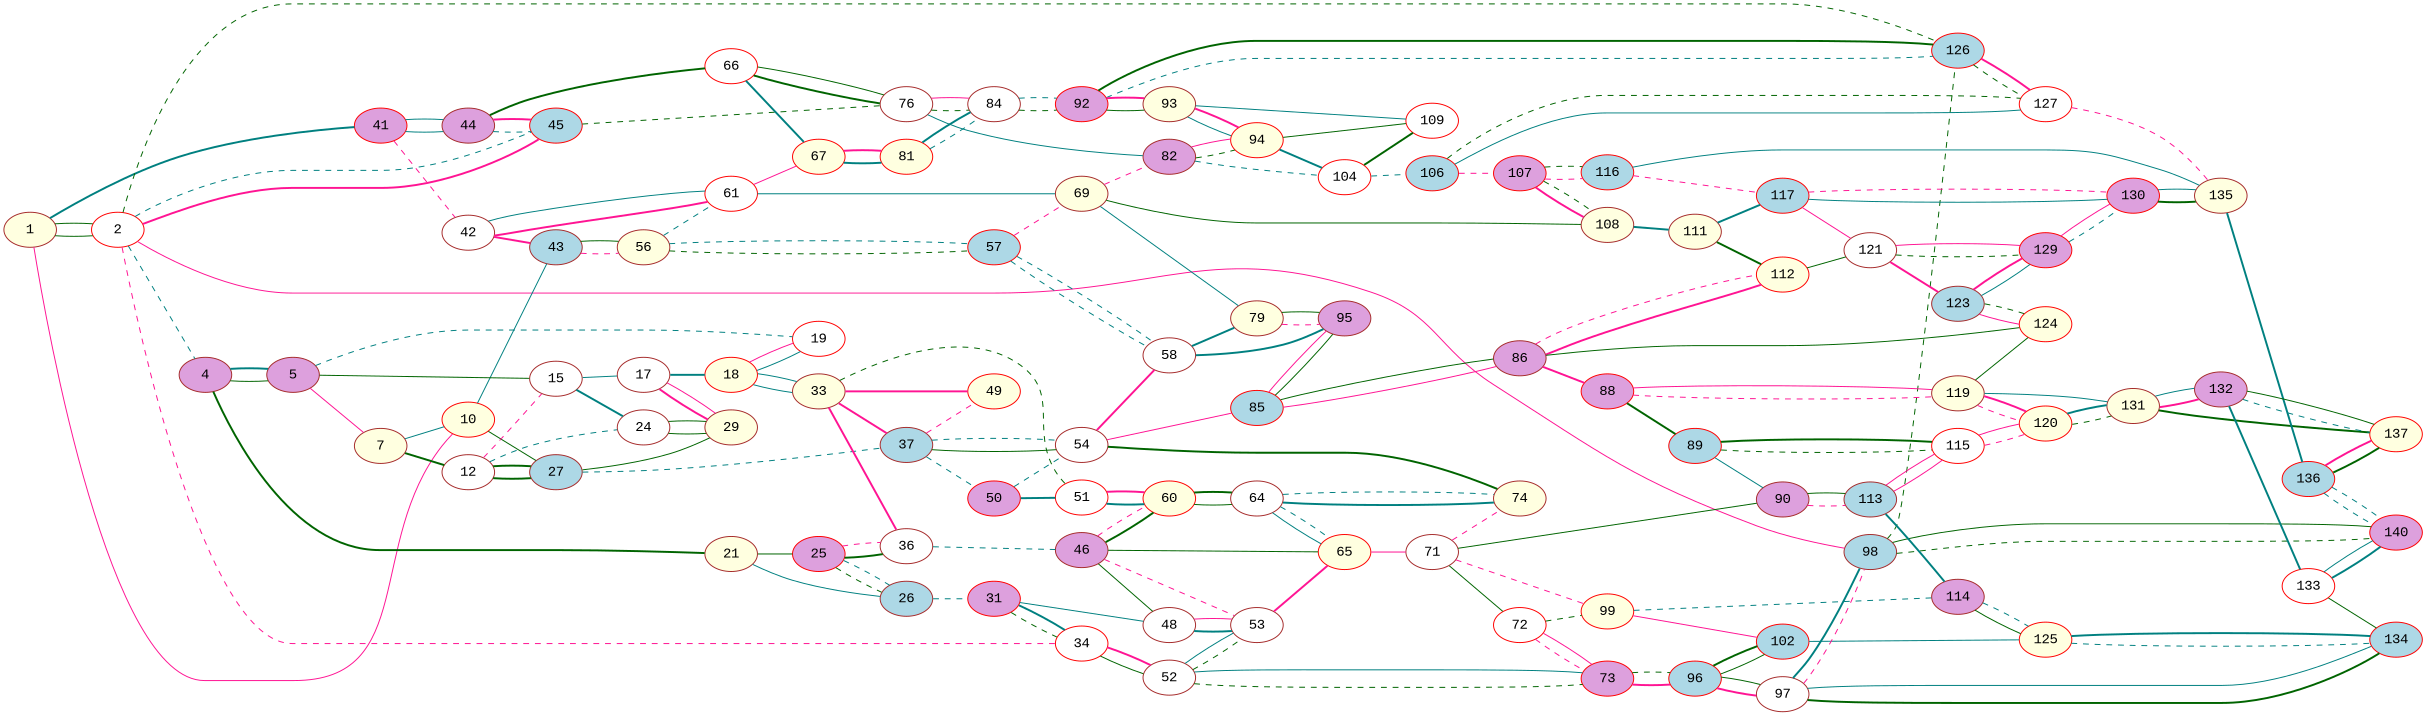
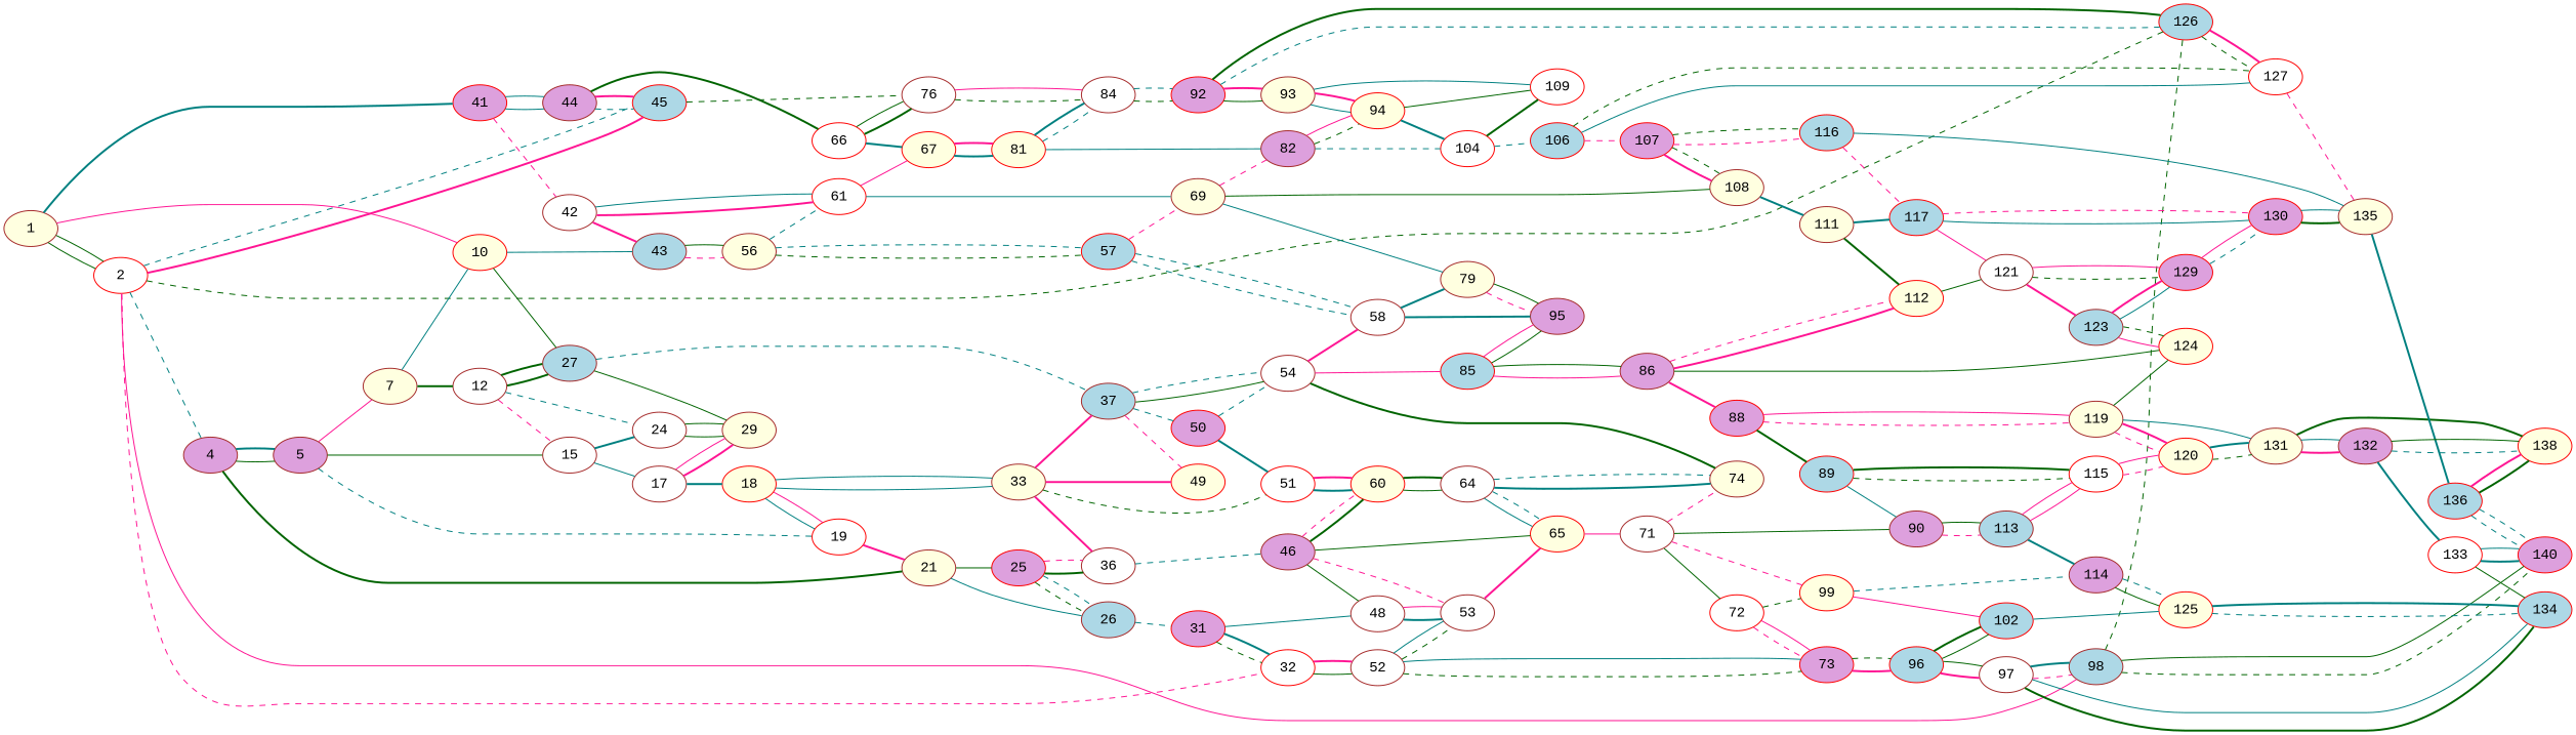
  graph {
    fontname="Liberation Mono"
    rankdir=LR
    node [color=brown fillcolor=lightyellow fontname="Liberation Mono" style=filled]
    edge [color=teal fontname="Liberation Mono" style=solid]
    1 [super="+9"]
    2 [color=red fillcolor=white super="+3"]
    10 [color=red super="+30"]
    41 [color=red fillcolor=plum]
    4 [fillcolor=plum]
-   32 [color=red fillcolor=white label=34]
+   32 [color=red fillcolor=white]
    45 [color=red fillcolor=lightblue]
    98 [fillcolor=lightblue]
    126 [color=red fillcolor=lightblue]
    27 [fillcolor=lightblue super="+28"]
    43 [fillcolor=lightblue]
    42 [fillcolor=white]
    44 [fillcolor=plum]
    5 [fillcolor=plum super="+6"]
    21 [super="+23+22"]
    52 [fillcolor=white]
    76 [fillcolor=white]
    140 [color=red fillcolor=plum]
    127 [color=red fillcolor=white]
    7 [super="+8"]
    15 [fillcolor=white super="+16"]
    19 [color=red fillcolor=white super="+20"]
    25 [color=red fillcolor=plum]
    26 [fillcolor=lightblue]
    12 [fillcolor=white super="+13"]
    24 [fillcolor=white]
    17 [fillcolor=white]
    29
    37 [fillcolor=lightblue super="+38"]
    56
    18 [color=red]
    33 [super="+40+34"]
    36 [fillcolor=white]
    49 [color=red]
    51 [color=red fillcolor=white]
    31 [color=red fillcolor=plum]
    46 [fillcolor=plum super="+47"]
    48 [fillcolor=white]
    50 [color=red fillcolor=plum]
    54 [fillcolor=white super="+59+55"]
    53 [fillcolor=white super="+63"]
    73 [color=red fillcolor=plum]
    60 [color=red]
    65 [color=red super="+70"]
    58 [fillcolor=white super="+80"]
    74
    85 [color=red fillcolor=lightblue]
    61 [color=red fillcolor=white super="+68"]
    66 [color=red fillcolor=white]
    69 [super="+77"]
    67 [color=red]
    57 [color=red fillcolor=lightblue]
    84 [fillcolor=white]
    64 [fillcolor=white]
    71 [fillcolor=white super="+75"]
    96 [color=red fillcolor=lightblue]
    79
    95 [fillcolor=plum]
    86 [fillcolor=plum super="+87"]
    82 [fillcolor=plum super="+83"]
    108
    81 [color=red]
    72 [color=red fillcolor=white]
    90 [fillcolor=plum]
    99 [color=red super="+100"]
    94 [color=red super="+103"]
    104 [color=red fillcolor=white super="+105"]
    111
    113 [fillcolor=lightblue]
    102 [color=red fillcolor=lightblue]
    114 [fillcolor=plum]
    97 [fillcolor=white]
    92 [color=red fillcolor=plum]
    109 [color=red fillcolor=white]
    106 [color=red fillcolor=lightblue]
    93
    88 [color=red fillcolor=plum]
    112 [color=red]
    124 [color=red]
    89 [color=red fillcolor=lightblue]
    119 [super="+128"]
    121 [fillcolor=white super="+122"]
    115 [color=red fillcolor=white]
    120 [color=red]
    131 [super="+138"]
    134 [color=red fillcolor=lightblue]
    125 [color=red]
    107 [color=red fillcolor=plum]
    116 [color=red fillcolor=lightblue]
    135 [super="+139"]
    117 [color=red fillcolor=lightblue super="+118"]
    130 [color=red fillcolor=plum]
    123 [fillcolor=lightblue]
    129 [color=red fillcolor=plum]
    136 [color=red fillcolor=lightblue]
    132 [fillcolor=plum]
-   137 [color=red]
+   137 [color=red label=138]
    133 [color=red fillcolor=white]
    1 -- 2 [color=darkgreen]
    1 -- 2 [color=darkgreen]
    1 -- 10 [color=deeppink]
    1 -- 41 [style=bold]
    2 -- 4 [style=dashed]
    2 -- 32 [color=deeppink style=dashed]
    2 -- 45 [color=deeppink style=bold]
    2 -- 45 [style=dashed]
    2 -- 98 [color=deeppink]
    2 -- 126 [color=darkgreen style=dashed]
    10 -- 27 [color=darkgreen]
    10 -- 43
    41 -- 42 [color=deeppink style=dashed]
    41 -- 44
    41 -- 44
    4 -- 5 [color=darkgreen]
    4 -- 5 [style=bold]
    4 -- 21 [color=darkgreen style=bold]
    32 -- 52 [color=darkgreen]
    32 -- 52 [color=deeppink style=bold]
    45 -- 76 [color=darkgreen style=dashed]
    98 -- 126 [color=darkgreen style=dashed]
    98 -- 140 [color=darkgreen style=dashed]
    98 -- 140 [color=darkgreen]
    126 -- 127 [color=darkgreen style=dashed]
    126 -- 127 [color=deeppink style=bold]
    27 -- 29 [color=darkgreen]
    27 -- 37 [style=dashed]
    43 -- 56 [color=deeppink style=dashed]
    43 -- 56 [color=darkgreen]
    42 -- 43 [color=deeppink style=bold]
    42 -- 61 [color=deeppink style=bold]
    42 -- 61
    44 -- 45 [style=dashed]
    44 -- 45 [color=deeppink style=bold]
    44 -- 66 [color=darkgreen style=bold]
    5 -- 7 [color=deeppink]
    5 -- 15 [color=darkgreen]
    5 -- 19 [style=dashed]
    21 -- 25 [color=darkgreen]
    21 -- 26
    52 -- 53 [color=darkgreen style=dashed]
    52 -- 53
    52 -- 73 [color=darkgreen style=dashed]
    52 -- 73
    76 -- 84 [color=darkgreen style=dashed]
    76 -- 84 [color=deeppink]
    127 -- 135 [color=deeppink style=dashed]
    7 -- 10
    7 -- 12 [color=darkgreen style=bold weight=2]
    15 -- 24 [style=bold]
    15 -- 17
+   19 -- 21 [color=deeppink style=bold weight=2]
    25 -- 26 [color=darkgreen style=dashed]
    25 -- 26 [style=dashed]
    25 -- 36 [color=darkgreen style=bold]
    25 -- 36 [color=deeppink style=dashed]
    26 -- 31 [style=dashed]
    12 -- 27 [color=darkgreen style=bold]
    12 -- 27 [color=darkgreen style=bold]
    12 -- 15 [color=deeppink style=dashed]
    12 -- 24 [style=dashed]
    24 -- 29 [color=darkgreen]
    24 -- 29 [color=darkgreen]
    17 -- 29 [color=deeppink style=bold]
    17 -- 29 [color=deeppink]
    17 -- 18 [style=bold]
    37 -- 49 [color=deeppink style=dashed]
    37 -- 50 [style=dashed]
    37 -- 54 [color=darkgreen]
    37 -- 54 [style=dashed]
    56 -- 61 [style=dashed]
    56 -- 57 [color=darkgreen style=dashed]
    56 -- 57 [style=dashed]
    18 -- 19
    18 -- 19 [color=deeppink]
    18 -- 33
    18 -- 33
    33 -- 37 [color=deeppink style=bold]
    33 -- 36 [color=deeppink style=bold]
    33 -- 49 [color=deeppink style=bold weight=2]
    33 -- 51 [color=darkgreen style=dashed]
    36 -- 46 [style=dashed]
    51 -- 60 [style=bold]
    51 -- 60 [color=deeppink style=bold]
    31 -- 32 [color=darkgreen style=dashed]
    31 -- 32 [style=bold]
    31 -- 48
    46 -- 48 [color=darkgreen]
    46 -- 53 [color=deeppink style=dashed]
    46 -- 60 [color=darkgreen style=bold]
    46 -- 60 [color=deeppink style=dashed]
    46 -- 65 [color=darkgreen]
    48 -- 53 [style=bold]
    48 -- 53 [color=deeppink]
    50 -- 51 [style=bold]
    50 -- 54 [style=dashed]
    54 -- 58 [color=deeppink style=bold]
    54 -- 74 [color=darkgreen style=bold]
    54 -- 85 [color=deeppink]
    53 -- 65 [color=deeppink style=bold]
    73 -- 96 [color=deeppink style=bold]
    73 -- 96 [color=darkgreen style=dashed]
    60 -- 64 [color=darkgreen]
    60 -- 64 [color=darkgreen style=bold]
    65 -- 71 [color=deeppink]
    58 -- 79 [style=bold]
    58 -- 95 [style=bold]
    85 -- 95 [color=darkgreen]
    85 -- 95 [color=deeppink]
    85 -- 86 [color=deeppink]
    85 -- 86 [color=darkgreen]
    61 -- 69
    61 -- 67 [color=deeppink]
    66 -- 76 [color=darkgreen style=bold]
    66 -- 76 [color=darkgreen]
    66 -- 67 [style=bold]
    69 -- 79
    69 -- 82 [color=deeppink style=dashed]
    69 -- 108 [color=darkgreen]
    67 -- 81 [style=bold]
    67 -- 81 [color=deeppink style=bold]
    57 -- 58 [style=dashed]
    57 -- 58 [style=dashed]
    57 -- 69 [color=deeppink style=dashed]
    84 -- 92 [color=darkgreen style=dashed]
    84 -- 92 [style=dashed]
    64 -- 65
    64 -- 65 [style=dashed]
    64 -- 74 [style=bold]
    64 -- 74 [style=dashed]
    71 -- 74 [color=deeppink style=dashed]
    71 -- 72 [color=darkgreen]
    71 -- 90 [color=darkgreen]
    71 -- 99 [color=deeppink style=dashed]
    96 -- 102 [color=darkgreen]
    96 -- 102 [color=darkgreen style=bold]
    96 -- 97 [color=deeppink style=bold]
    96 -- 97 [color=darkgreen]
    79 -- 95 [color=deeppink style=dashed]
    79 -- 95 [color=darkgreen]
    86 -- 88 [color=deeppink style=bold]
    86 -- 112 [color=deeppink style=bold]
    86 -- 112 [color=deeppink style=dashed]
    86 -- 124 [color=darkgreen]
    82 -- 94 [color=darkgreen style=dashed]
    82 -- 94 [color=deeppink]
    82 -- 104 [style=dashed]
    108 -- 111 [style=bold]
    81 -- 84 [style=dashed]
    81 -- 84 [style=bold]
-   76 -- 82
+   81 -- 82
    72 -- 73 [color=deeppink style=dashed]
    72 -- 73 [color=deeppink]
    72 -- 99 [color=darkgreen style=dashed]
    90 -- 113 [color=deeppink style=dashed]
    90 -- 113 [color=darkgreen]
    99 -- 102 [color=deeppink]
    99 -- 114 [style=dashed]
    94 -- 104 [style=bold]
    94 -- 109 [color=darkgreen]
    104 -- 109 [color=darkgreen style=bold]
    104 -- 106 [style=dashed]
    111 -- 112 [color=darkgreen style=bold]
    111 -- 117 [style=bold]
    113 -- 114 [style=bold]
    113 -- 115 [color=deeppink]
    113 -- 115 [color=deeppink]
    102 -- 125
    114 -- 125 [color=darkgreen]
    114 -- 125 [style=dashed]
    97 -- 98 [color=deeppink style=dashed]
    97 -- 98 [style=bold]
    97 -- 134 [color=darkgreen style=bold]
    97 -- 134
    92 -- 126 [style=dashed]
    92 -- 126 [color=darkgreen style=bold]
    92 -- 93 [color=darkgreen]
    92 -- 93 [color=deeppink style=bold]
    106 -- 127
    106 -- 127 [color=darkgreen style=dashed]
    106 -- 107 [color=deeppink style=dashed]
    93 -- 94
    93 -- 94 [color=deeppink style=bold]
    93 -- 109
    88 -- 89 [color=darkgreen style=bold]
    88 -- 119 [color=deeppink style=dashed]
    88 -- 119 [color=deeppink]
    112 -- 121 [color=darkgreen]
    89 -- 90
    89 -- 115 [color=darkgreen style=dashed]
    89 -- 115 [color=darkgreen style=bold]
    119 -- 124 [color=darkgreen]
    119 -- 120 [color=deeppink style=dashed]
    119 -- 120 [color=deeppink style=bold]
    119 -- 131
    121 -- 123 [color=deeppink style=bold]
    121 -- 129 [color=darkgreen style=dashed]
    121 -- 129 [color=deeppink]
    115 -- 120 [color=deeppink style=dashed]
    115 -- 120 [color=deeppink]
    120 -- 131 [color=darkgreen style=dashed]
    120 -- 131 [style=bold]
    131 -- 132 [color=deeppink style=bold]
    131 -- 132
    131 -- 137 [color=darkgreen style=bold]
    125 -- 134 [style=dashed]
    125 -- 134 [style=bold]
    107 -- 108 [color=deeppink style=bold]
    107 -- 108 [color=darkgreen style=dashed]
    107 -- 116 [color=deeppink style=dashed]
    107 -- 116 [color=darkgreen style=dashed]
    116 -- 135
    116 -- 117 [color=deeppink style=dashed]
    135 -- 136 [style=bold]
    117 -- 121 [color=deeppink]
    117 -- 130
    117 -- 130 [color=deeppink style=dashed]
    130 -- 135 [color=darkgreen style=bold]
    130 -- 135
    123 -- 124 [color=deeppink]
    123 -- 124 [color=darkgreen style=dashed]
    123 -- 129
    123 -- 129 [color=deeppink style=bold]
    129 -- 130 [style=dashed]
    129 -- 130 [color=deeppink]
    136 -- 140 [style=dashed]
    136 -- 140 [style=dashed]
    136 -- 137 [color=darkgreen style=bold]
    136 -- 137 [color=deeppink style=bold]
    132 -- 137 [style=dashed]
    132 -- 137 [color=darkgreen]
    132 -- 133 [style=bold]
    133 -- 140 [style=bold]
    133 -- 140
    133 -- 134 [color=darkgreen]
  }
